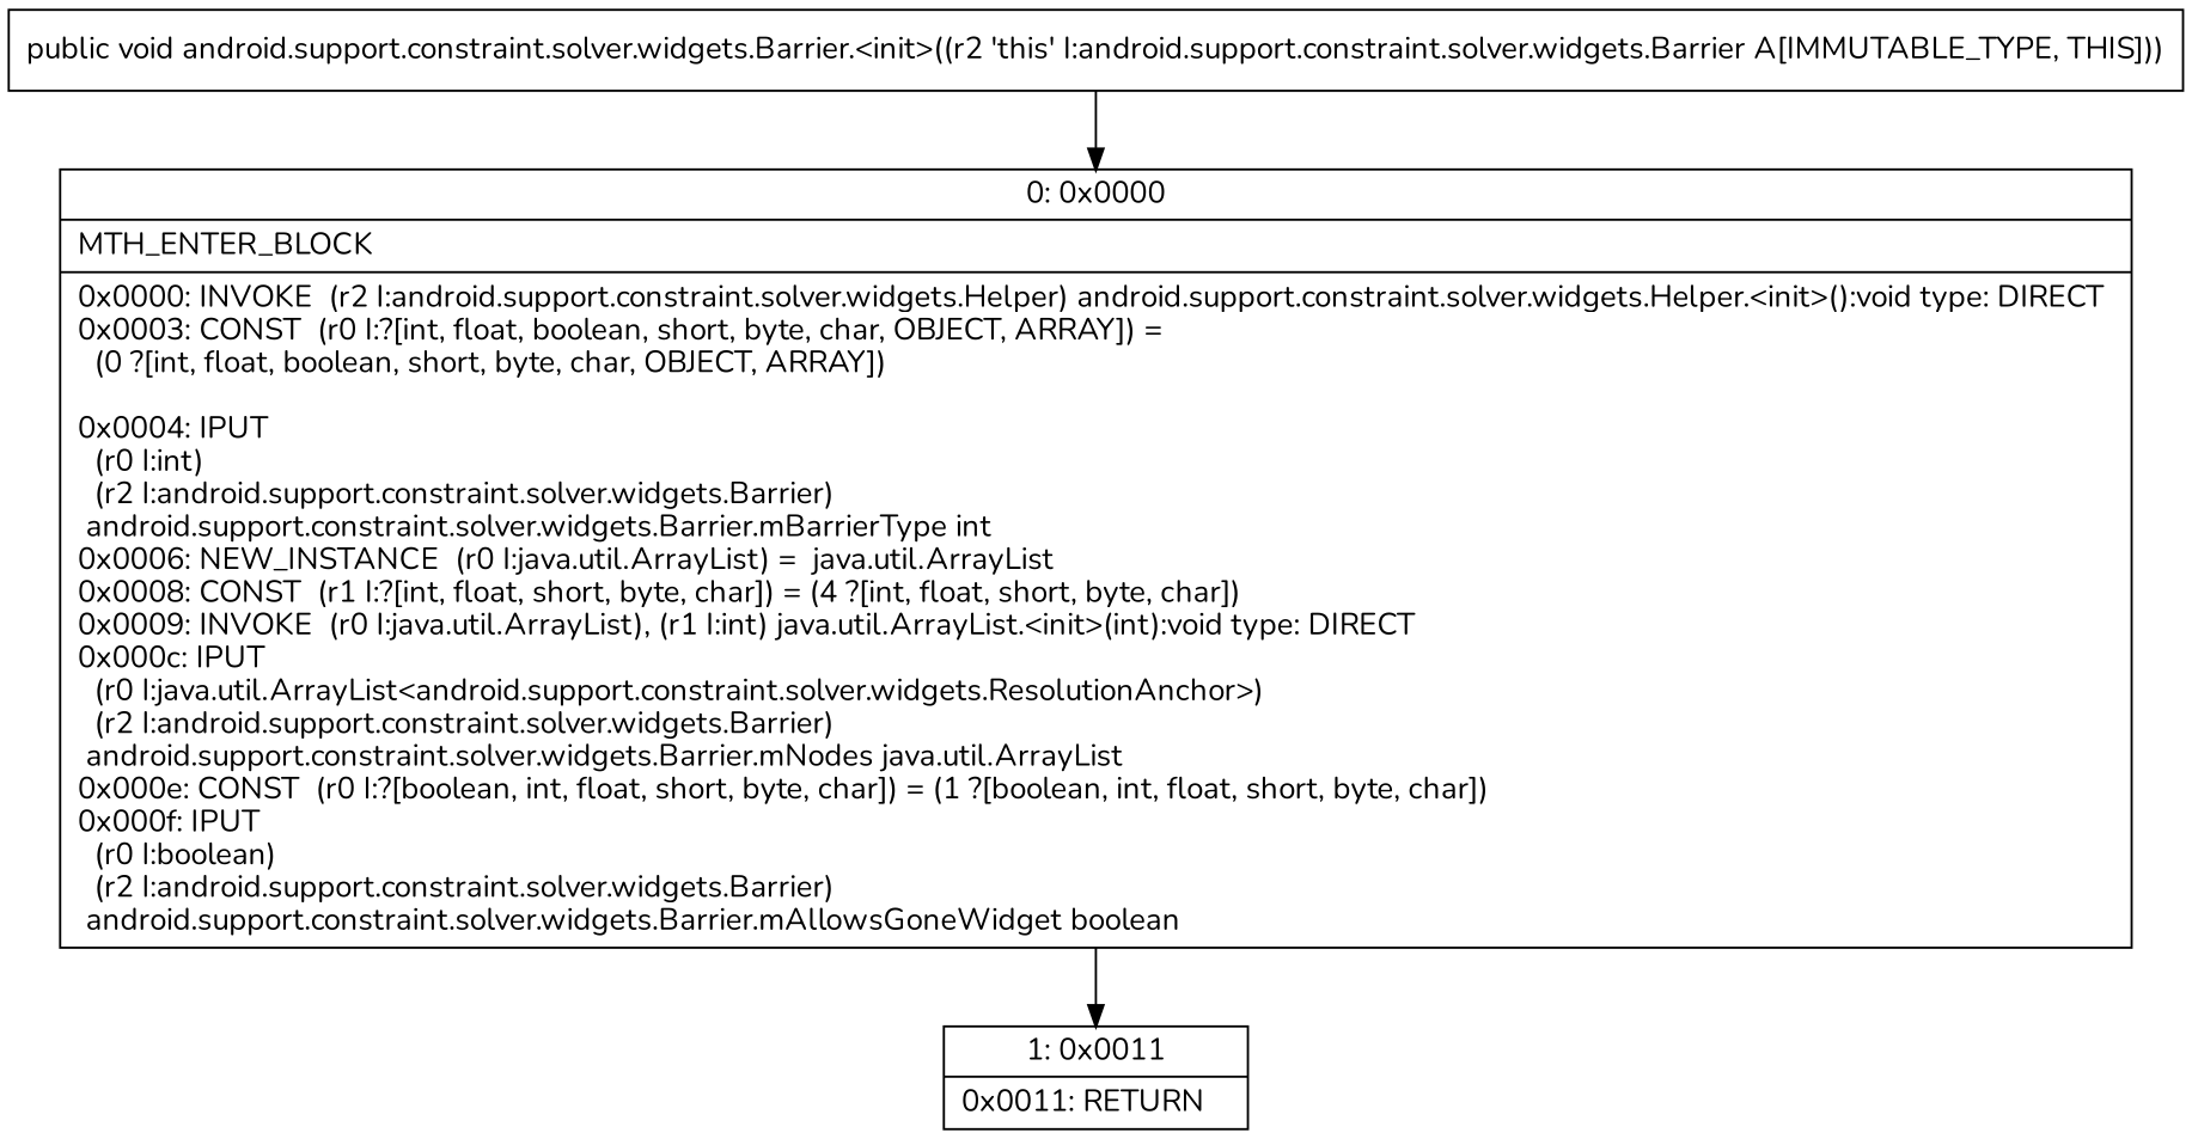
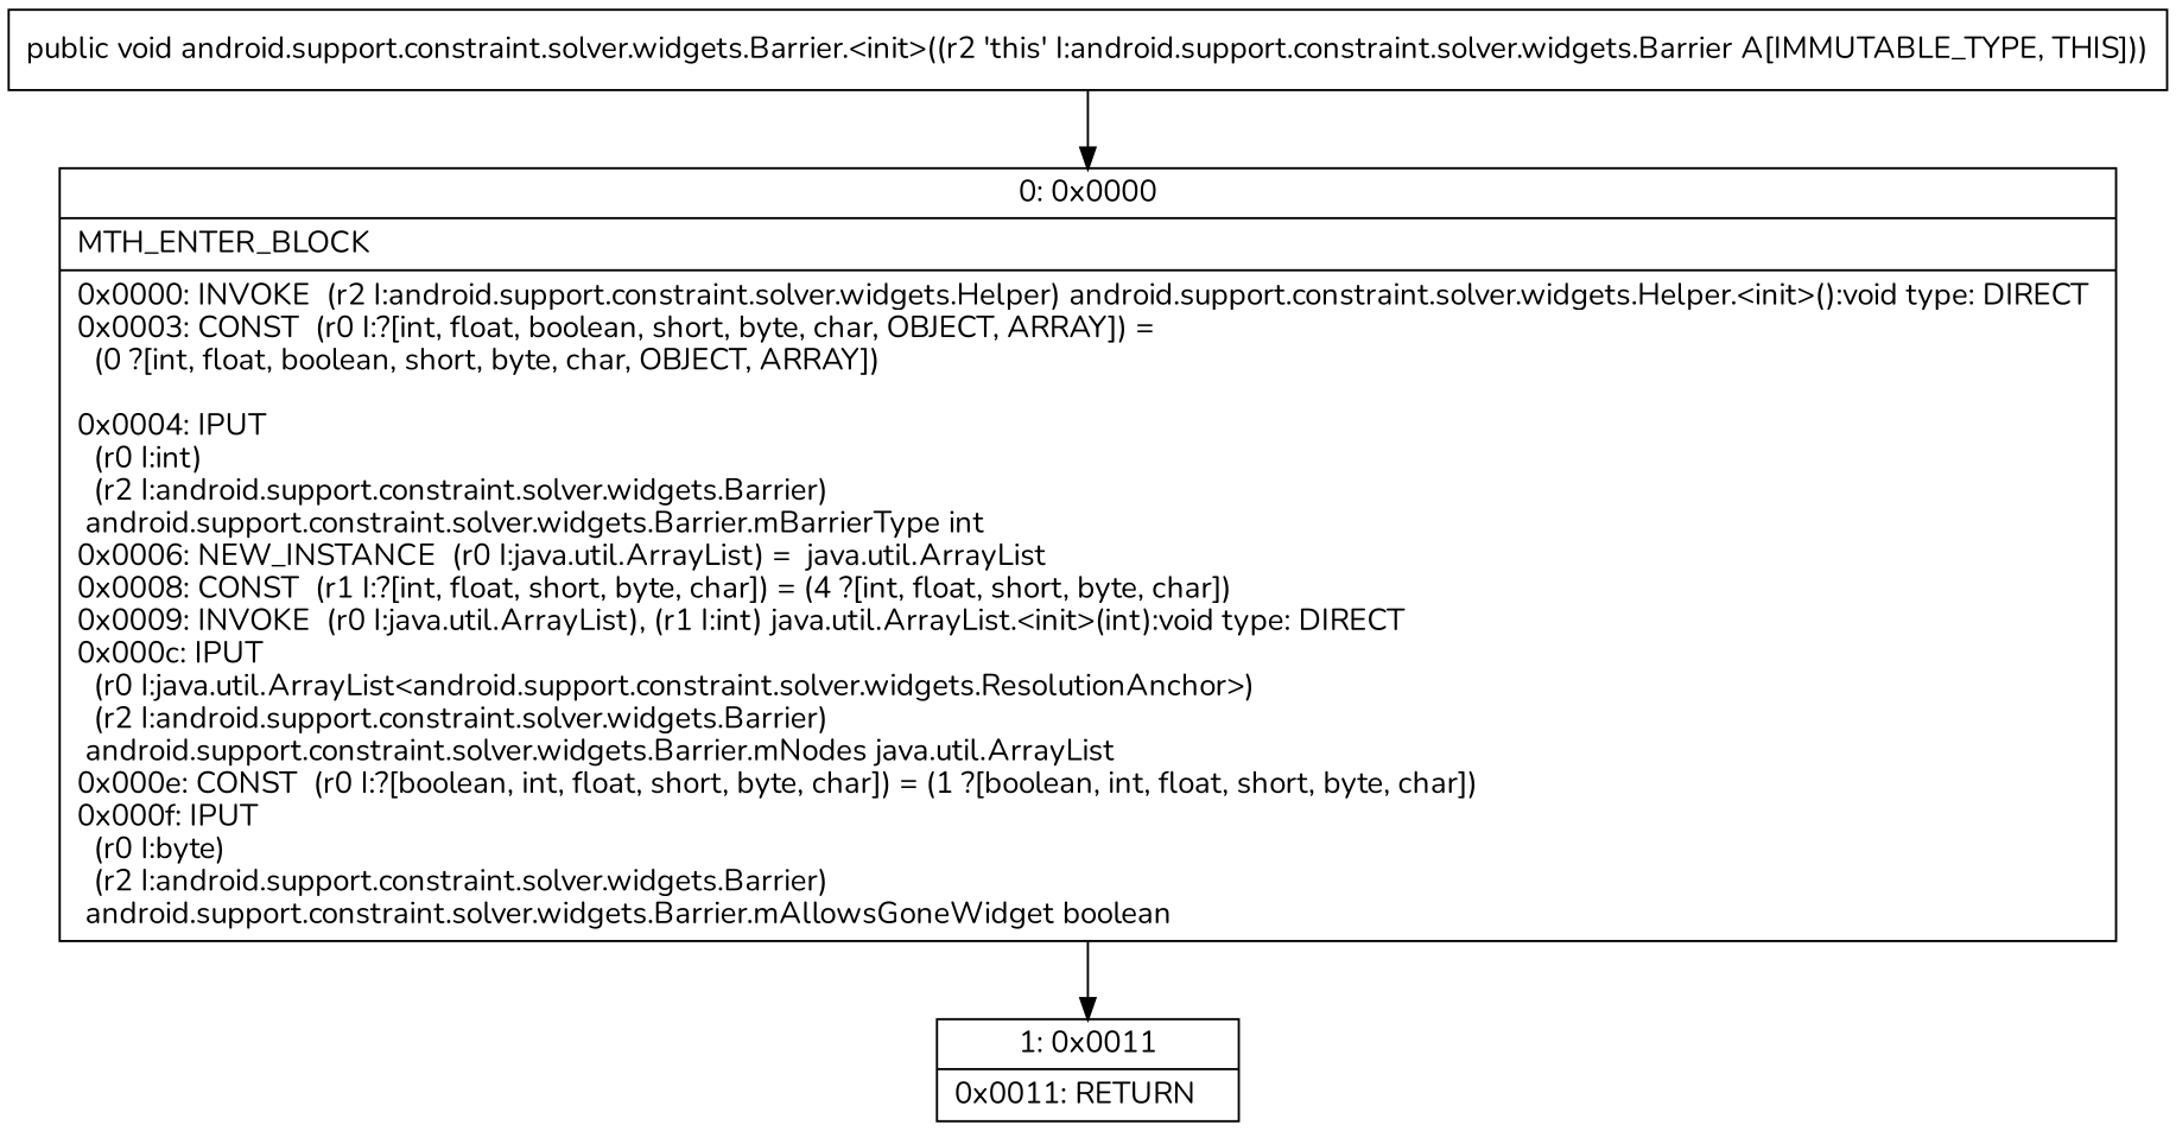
  digraph {
    fontname=Nunito
    node [shape=record fontname=Nunito]
    edge [color=black fontname=Nunito]
-   n1 [label="{0\:\ 0x0000|MTH_ENTER_BLOCK\l|0x0000: INVOKE  (r2 I:android.support.constraint.solver.widgets.Helper) android.support.constraint.solver.widgets.Helper.\<init\>():void type: DIRECT \l0x0003: CONST  (r0 I:?[int, float, boolean, short, byte, char, OBJECT, ARRAY]) = \l  (0 ?[int, float, boolean, short, byte, char, OBJECT, ARRAY])\l \l0x0004: IPUT  \l  (r0 I:int)\l  (r2 I:android.support.constraint.solver.widgets.Barrier)\l android.support.constraint.solver.widgets.Barrier.mBarrierType int \l0x0006: NEW_INSTANCE  (r0 I:java.util.ArrayList) =  java.util.ArrayList \l0x0008: CONST  (r1 I:?[int, float, short, byte, char]) = (4 ?[int, float, short, byte, char]) \l0x0009: INVOKE  (r0 I:java.util.ArrayList), (r1 I:int) java.util.ArrayList.\<init\>(int):void type: DIRECT \l0x000c: IPUT  \l  (r0 I:java.util.ArrayList\<android.support.constraint.solver.widgets.ResolutionAnchor\>)\l  (r2 I:android.support.constraint.solver.widgets.Barrier)\l android.support.constraint.solver.widgets.Barrier.mNodes java.util.ArrayList \l0x000e: CONST  (r0 I:?[boolean, int, float, short, byte, char]) = (1 ?[boolean, int, float, short, byte, char]) \l0x000f: IPUT  \l  (r0 I:boolean)\l  (r2 I:android.support.constraint.solver.widgets.Barrier)\l android.support.constraint.solver.widgets.Barrier.mAllowsGoneWidget boolean \l}"]
+   n1 [label="{0\:\ 0x0000|MTH_ENTER_BLOCK\l|0x0000: INVOKE  (r2 I:android.support.constraint.solver.widgets.Helper) android.support.constraint.solver.widgets.Helper.\<init\>():void type: DIRECT \l0x0003: CONST  (r0 I:?[int, float, boolean, short, byte, char, OBJECT, ARRAY]) = \l  (0 ?[int, float, boolean, short, byte, char, OBJECT, ARRAY])\l \l0x0004: IPUT  \l  (r0 I:int)\l  (r2 I:android.support.constraint.solver.widgets.Barrier)\l android.support.constraint.solver.widgets.Barrier.mBarrierType int \l0x0006: NEW_INSTANCE  (r0 I:java.util.ArrayList) =  java.util.ArrayList \l0x0008: CONST  (r1 I:?[int, float, short, byte, char]) = (4 ?[int, float, short, byte, char]) \l0x0009: INVOKE  (r0 I:java.util.ArrayList), (r1 I:int) java.util.ArrayList.\<init\>(int):void type: DIRECT \l0x000c: IPUT  \l  (r0 I:java.util.ArrayList\<android.support.constraint.solver.widgets.ResolutionAnchor\>)\l  (r2 I:android.support.constraint.solver.widgets.Barrier)\l android.support.constraint.solver.widgets.Barrier.mNodes java.util.ArrayList \l0x000e: CONST  (r0 I:?[boolean, int, float, short, byte, char]) = (1 ?[boolean, int, float, short, byte, char]) \l0x000f: IPUT  \l  (r0 I:byte)\l  (r2 I:android.support.constraint.solver.widgets.Barrier)\l android.support.constraint.solver.widgets.Barrier.mAllowsGoneWidget boolean \l}"]
    n2 [label="{1\:\ 0x0011|0x0011: RETURN   \l}"]
    n3 [label="{public void android.support.constraint.solver.widgets.Barrier.\<init\>((r2 'this' I:android.support.constraint.solver.widgets.Barrier A[IMMUTABLE_TYPE, THIS])) }"]
    n1 -> n2
    n3 -> n1
  }
